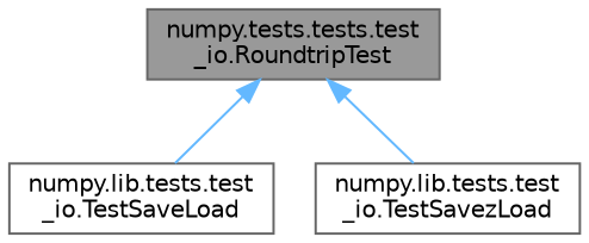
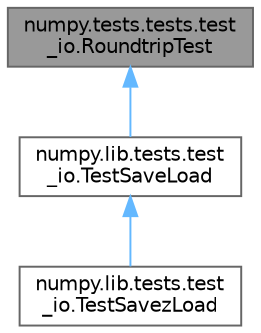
  digraph {
    node [color=gray40 fillcolor=white fontname=Helvetica fontsize=10 shape=box style=filled]
    edge [color=steelblue1 dir=back fontname=Helvetica fontsize=10 labelfontname=Helvetica labelfontsize=10 style=solid]
    n1 [fillcolor=grey60 fontcolor=black height=0.2 label="numpy.tests.tests.test\l_io.RoundtripTest" width=0.4]
    n2 [height=0.2 label="numpy.lib.tests.test\l_io.TestSaveLoad" width=0.4]
    n3 [height=0.2 label="numpy.lib.tests.test\l_io.TestSavezLoad" width=0.4]
    n1 -> n2
-   n1 -> n3
+   n2 -> n3
  }
